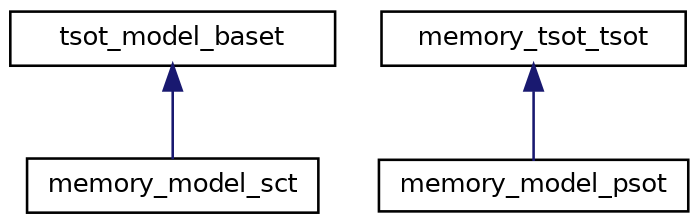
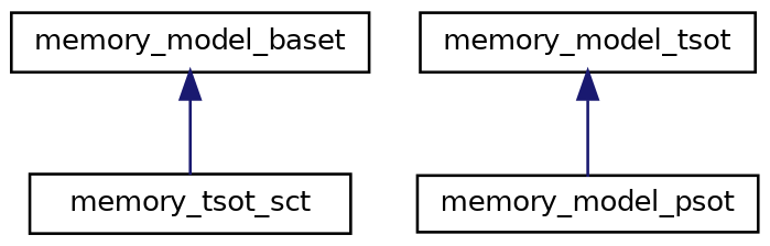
  digraph {
    node [color=black fontname=Helvetica fontsize=10 shape=record]
    edge [color=midnightblue dir=back fontname=Helvetica fontsize=10 labelfontname=Helvetica labelfontsize=10 style=solid]
-   n1 [height=0.2 label=tsot_model_baset width=0.4]
-   n2 [height=0.2 label=memory_model_sct width=0.4]
-   n3 [height=0.2 label=memory_tsot_tsot width=0.4]
+   n1 [height=0.2 label=memory_model_baset width=0.4]
+   n2 [height=0.2 label=memory_tsot_sct width=0.4]
+   n3 [height=0.2 label=memory_model_tsot width=0.4]
    n4 [height=0.2 label=memory_model_psot width=0.4]
    n1 -> n2
    n3 -> n4
  }
